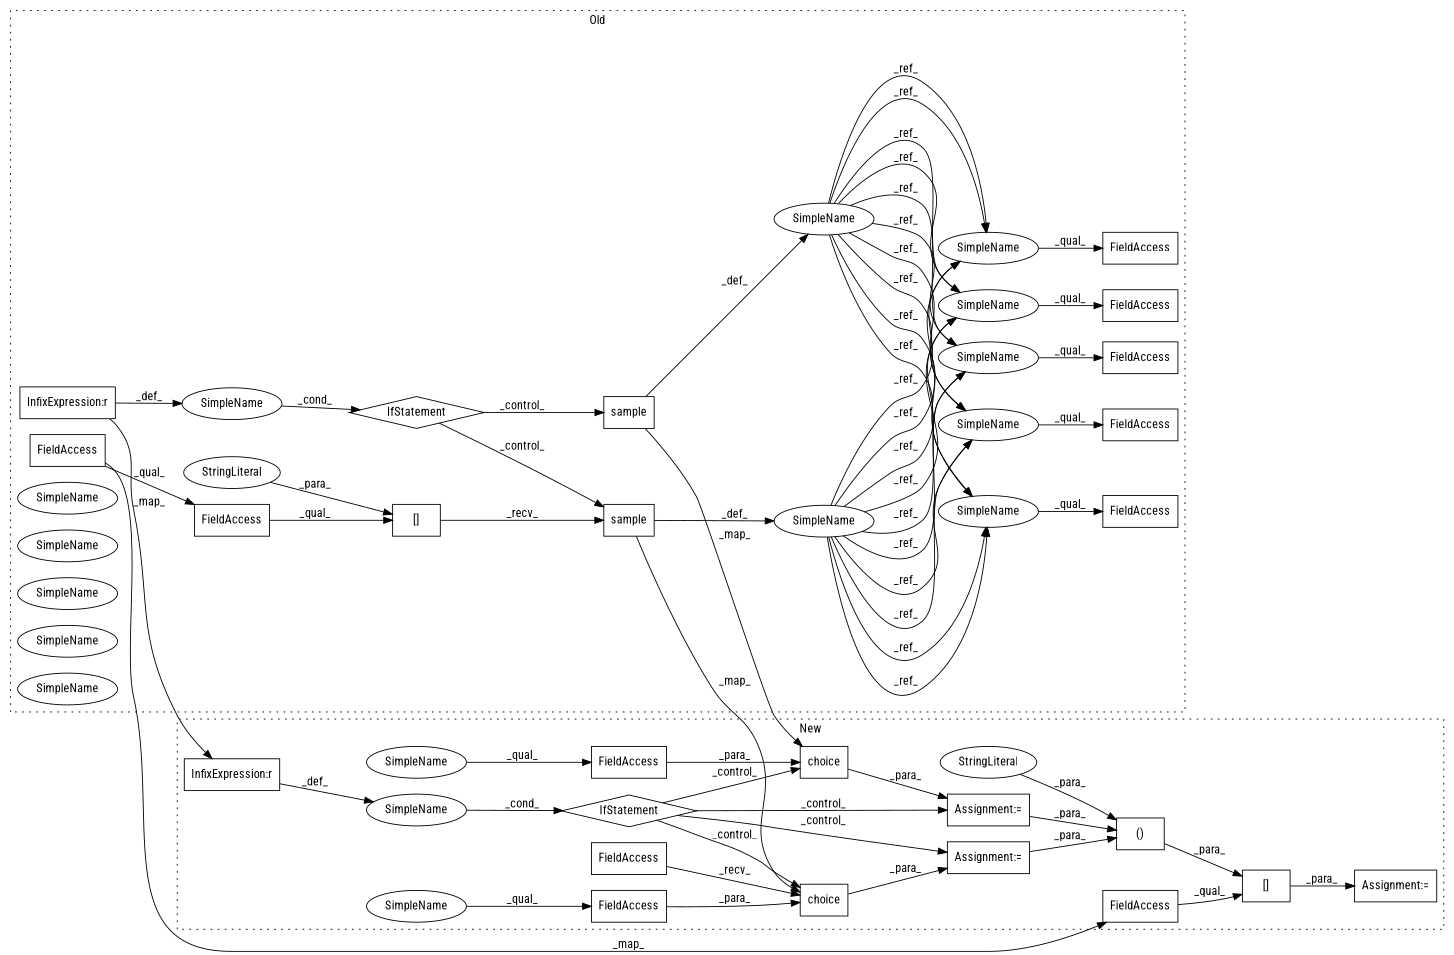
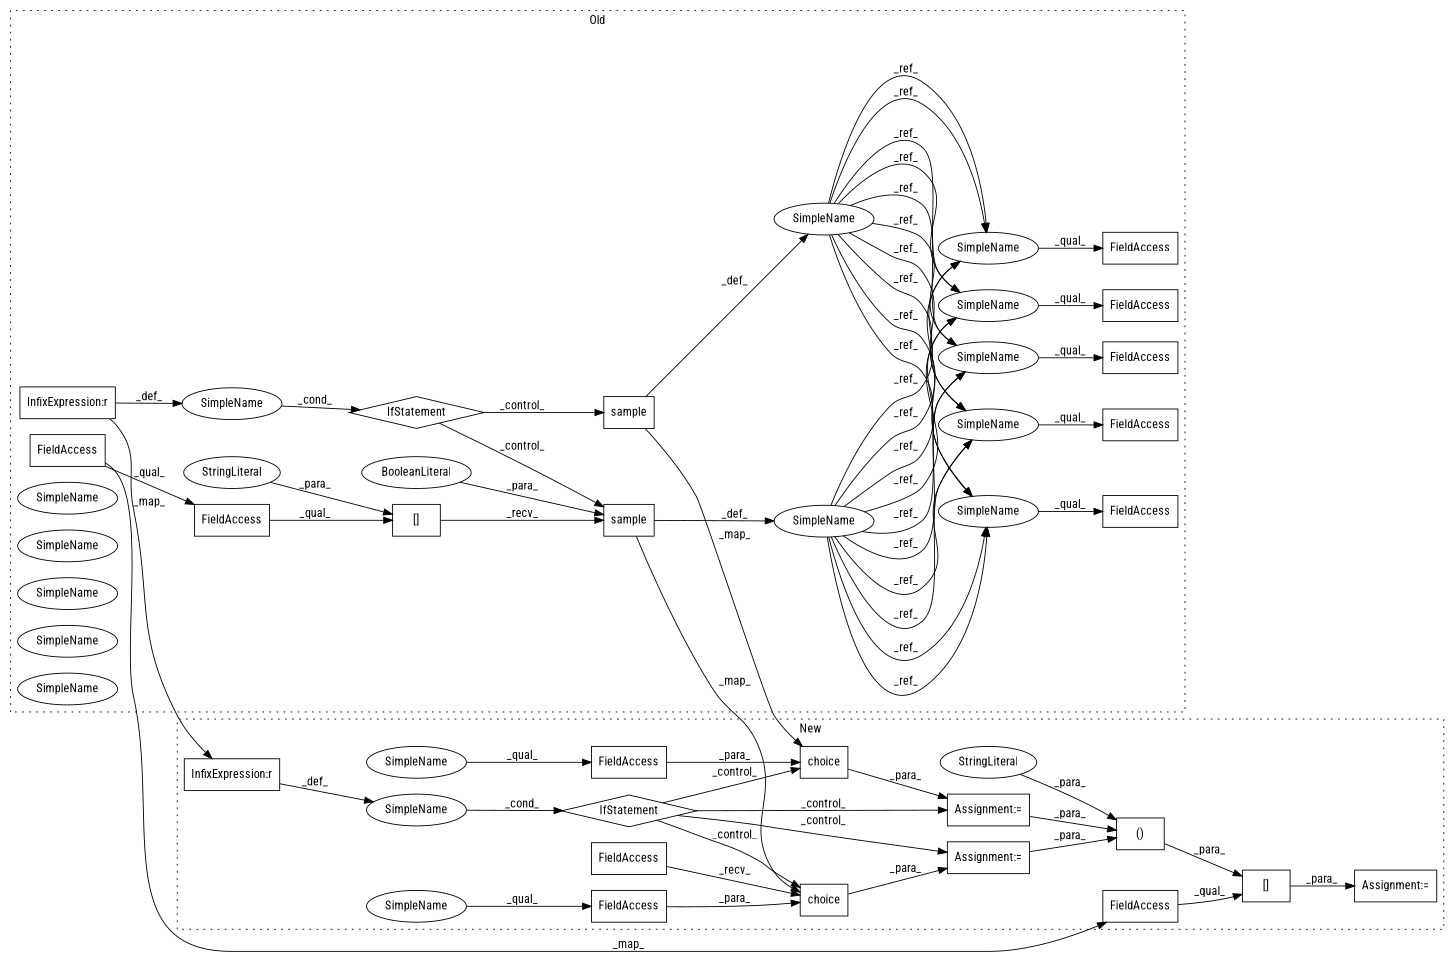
  digraph {
    rankdir=LR
    fontname="Roboto Condensed"
    node [a=42 l=12 s=6847 shape=box fontname="Roboto Condensed"]
    edge [fontname="Roboto Condensed"]
    n1 [a=32 l="7,1" label=sample s="5618,5640"]
    n2 [a=22 l=17 label=FieldAccess]
    n3 [label=SimpleName s=5549 shape=ellipse]
    n4 [a=22 l=17 label=FieldAccess s=6069]
    n5 [label=SimpleName s=5549 shape=ellipse]
    n6 [a=22 l=17 label=FieldAccess s=5928]
    n7 [a=22 l=17 label=FieldAccess s=6358]
    n8 [a=22 l=17 label=FieldAccess s=6264]
    n9 [label=SimpleName shape=ellipse l="" s=""]
    n10 [a=25 l=3 label=IfStatement s=5603 shape=diamond]
    n11 [a=27 l=3 label="InfixExpression:r" s=5583]
    n12 [a=32 l="7,1" label=sample s="5698,5725"]
    n13 [a=2 l="17,1" label="[]" s="5644,5696"]
    n14 [a=22 l=16 label=FieldAccess s=5644]
+   n15 [a=9 l=4 label=BooleanLiteral s=5721 shape=ellipse]
    n16 [a=45 l=35 label=StringLiteral s=5661 shape=ellipse]
    n17 [a=22 l=11 label=FieldAccess s=5644]
    n18 [label=SimpleName shape=ellipse]
    n19 [label=SimpleName s=6358 shape=ellipse]
    n20 [label=SimpleName s=5928 shape=ellipse]
    n21 [label=SimpleName s=6069 shape=ellipse]
    n22 [label=SimpleName s=6264 shape=ellipse]
    n23 [label=SimpleName s=5928 shape=ellipse]
    n24 [label=SimpleName s=6358 shape=ellipse]
    n25 [label=SimpleName shape=ellipse]
    n26 [label=SimpleName s=6069 shape=ellipse]
    n27 [label=SimpleName s=6264 shape=ellipse]
    n28 [a=32 l="7,1" label=choice s="5611,5650"]
    n29 [a=106 l=41 label="()" s=5784]
    n30 [a=45 l=16 label=StringLiteral s=5784 shape=ellipse]
    n31 [a=7 l=1 label="Assignment:=" s=5766]
    n32 [a=7 l=1 label="Assignment:=" s=5597]
    n33 [a=2 l="17,2" label="[]" s="5767,5825"]
    n34 [a=27 l=3 label="InfixExpression:r" s=5556]
    n35 [a=22 l=16 label=FieldAccess s=5618]
    n36 [a=25 l="4,2" label=IfStatement s="5533,5575" shape=diamond]
    n37 [label=SimpleName shape=ellipse l="" s=""]
    n38 [a=32 l="7,1" label=choice s="5699,5741"]
    n39 [a=22 l=19 label=FieldAccess s=5706]
    n40 [a=7 l=1 label="Assignment:=" s=5685]
    n41 [a=22 label=FieldAccess s=5686]
    n42 [a=22 l=11 label=FieldAccess s=5767]
    n43 [l=4 label=SimpleName s=5618 shape=ellipse]
    n44 [l=4 label=SimpleName s=5706 shape=ellipse]
    subgraph cluster_1 {
      label=Old
      style=dotted
      n1
      n2
      n3
      n4
      n5
      n6
      n7
      n8
      n9
      n10
      n11
      n12
      n13
      n14
+     n15
      n16
      n17
      n18
      n19
      n20
      n21
      n22
      n23
      n24
      n25
      n26
      n27
    }
    subgraph cluster_2 {
      label=New
      style=dotted
      n28
      n29
      n30
      n31
      n32
      n33
      n34
      n35
      n36
      n37
      n38
      n39
      n40
      n41
      n42
      n43
      n44
    }
    n1 -> n5 [label=_def_]
    n1 -> n28 [label=_map_]
    n3 -> n23 [label=_ref_]
    n3 -> n23 [label=_ref_]
    n3 -> n24 [label=_ref_]
    n3 -> n24 [label=_ref_]
    n3 -> n25 [label=_ref_]
    n3 -> n25 [label=_ref_]
    n3 -> n26 [label=_ref_]
    n3 -> n26 [label=_ref_]
    n3 -> n27 [label=_ref_]
    n3 -> n27 [label=_ref_]
    n5 -> n23 [label=_ref_]
    n5 -> n23 [label=_ref_]
    n5 -> n24 [label=_ref_]
    n5 -> n24 [label=_ref_]
    n5 -> n25 [label=_ref_]
    n5 -> n25 [label=_ref_]
    n5 -> n26 [label=_ref_]
    n5 -> n26 [label=_ref_]
    n5 -> n27 [label=_ref_]
    n5 -> n27 [label=_ref_]
    n9 -> n10 [label=_cond_]
    n10 -> n1 [label=_control_]
    n10 -> n12 [label=_control_]
    n11 -> n9 [label=_def_]
    n11 -> n34 [label=_map_]
    n12 -> n3 [label=_def_]
    n12 -> n38 [label=_map_]
    n13 -> n12 [label=_recv_]
    n14 -> n13 [label=_qual_]
+   n15 -> n12 [label=_para_]
    n16 -> n13 [label=_para_]
    n17 -> n14 [label=_qual_]
    n17 -> n42 [label=_map_]
    n23 -> n6 [label=_qual_]
    n24 -> n7 [label=_qual_]
    n25 -> n2 [label=_qual_]
    n26 -> n4 [label=_qual_]
    n27 -> n8 [label=_qual_]
    n28 -> n32 [label=_para_]
    n29 -> n33 [label=_para_]
    n30 -> n29 [label=_para_]
    n32 -> n29 [label=_para_]
    n33 -> n31 [label=_para_]
    n34 -> n37 [label=_def_]
    n35 -> n28 [label=_para_]
    n36 -> n28 [label=_control_]
    n36 -> n32 [label=_control_]
    n36 -> n38 [label=_control_]
    n36 -> n40 [label=_control_]
    n37 -> n36 [label=_cond_]
    n38 -> n40 [label=_para_]
    n39 -> n38 [label=_para_]
    n40 -> n29 [label=_para_]
    n41 -> n38 [label=_recv_]
    n42 -> n33 [label=_qual_]
    n43 -> n35 [label=_qual_]
    n44 -> n39 [label=_qual_]
  }
